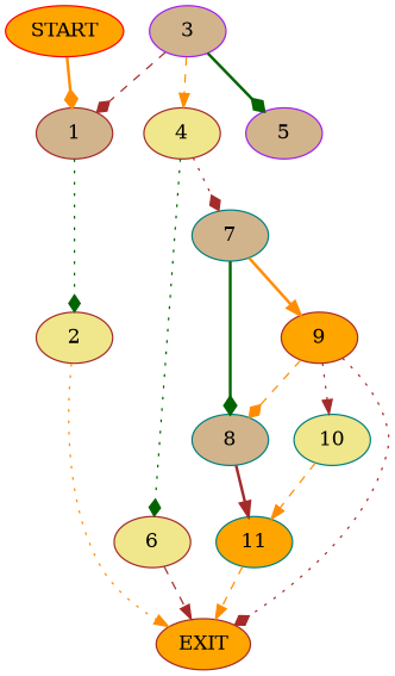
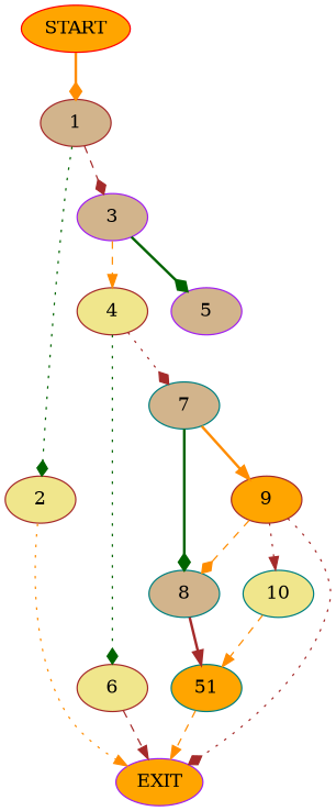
  digraph {
    node [color=brown fillcolor=tan style=filled]
    edge [arrowhead=diamond color=darkorange style=dotted]
    n1 [color=red fillcolor=orange label=START]
    1
    2 [fillcolor=khaki]
    3 [color=purple]
-   n5 [fillcolor=orange label=EXIT]
+   n5 [color=purple fillcolor=orange label=EXIT]
    4 [fillcolor=khaki]
    5 [color=purple]
    6 [fillcolor=khaki]
    7 [color=teal]
    8 [color=teal]
    9 [fillcolor=orange]
-   11 [color=teal fillcolor=orange]
+   11 [color=teal fillcolor=orange label=51]
    10 [color=teal fillcolor=khaki]
    n1 -> 1 [style=bold]
    1 -> 2 [color=darkgreen]
-   3 -> 1 [color=brown style=dashed]
+   1 -> 3 [color=brown style=dashed]
    2 -> n5 [arrowhead=normal]
    3 -> 4 [arrowhead=normal style=dashed]
    3 -> 5 [color=darkgreen style=bold]
    4 -> 6 [color=darkgreen]
    4 -> 7 [color=brown]
    6 -> n5 [arrowhead=normal color=brown style=dashed]
    7 -> 8 [color=darkgreen style=bold]
    7 -> 9 [arrowhead=normal style=bold]
    8 -> 11 [arrowhead=normal color=brown style=bold]
    9 -> n5 [color=brown]
    9 -> 8 [style=dashed]
    9 -> 10 [arrowhead=normal color=brown]
    11 -> n5 [arrowhead=normal style=dashed]
    10 -> 11 [arrowhead=normal style=dashed]
  }
